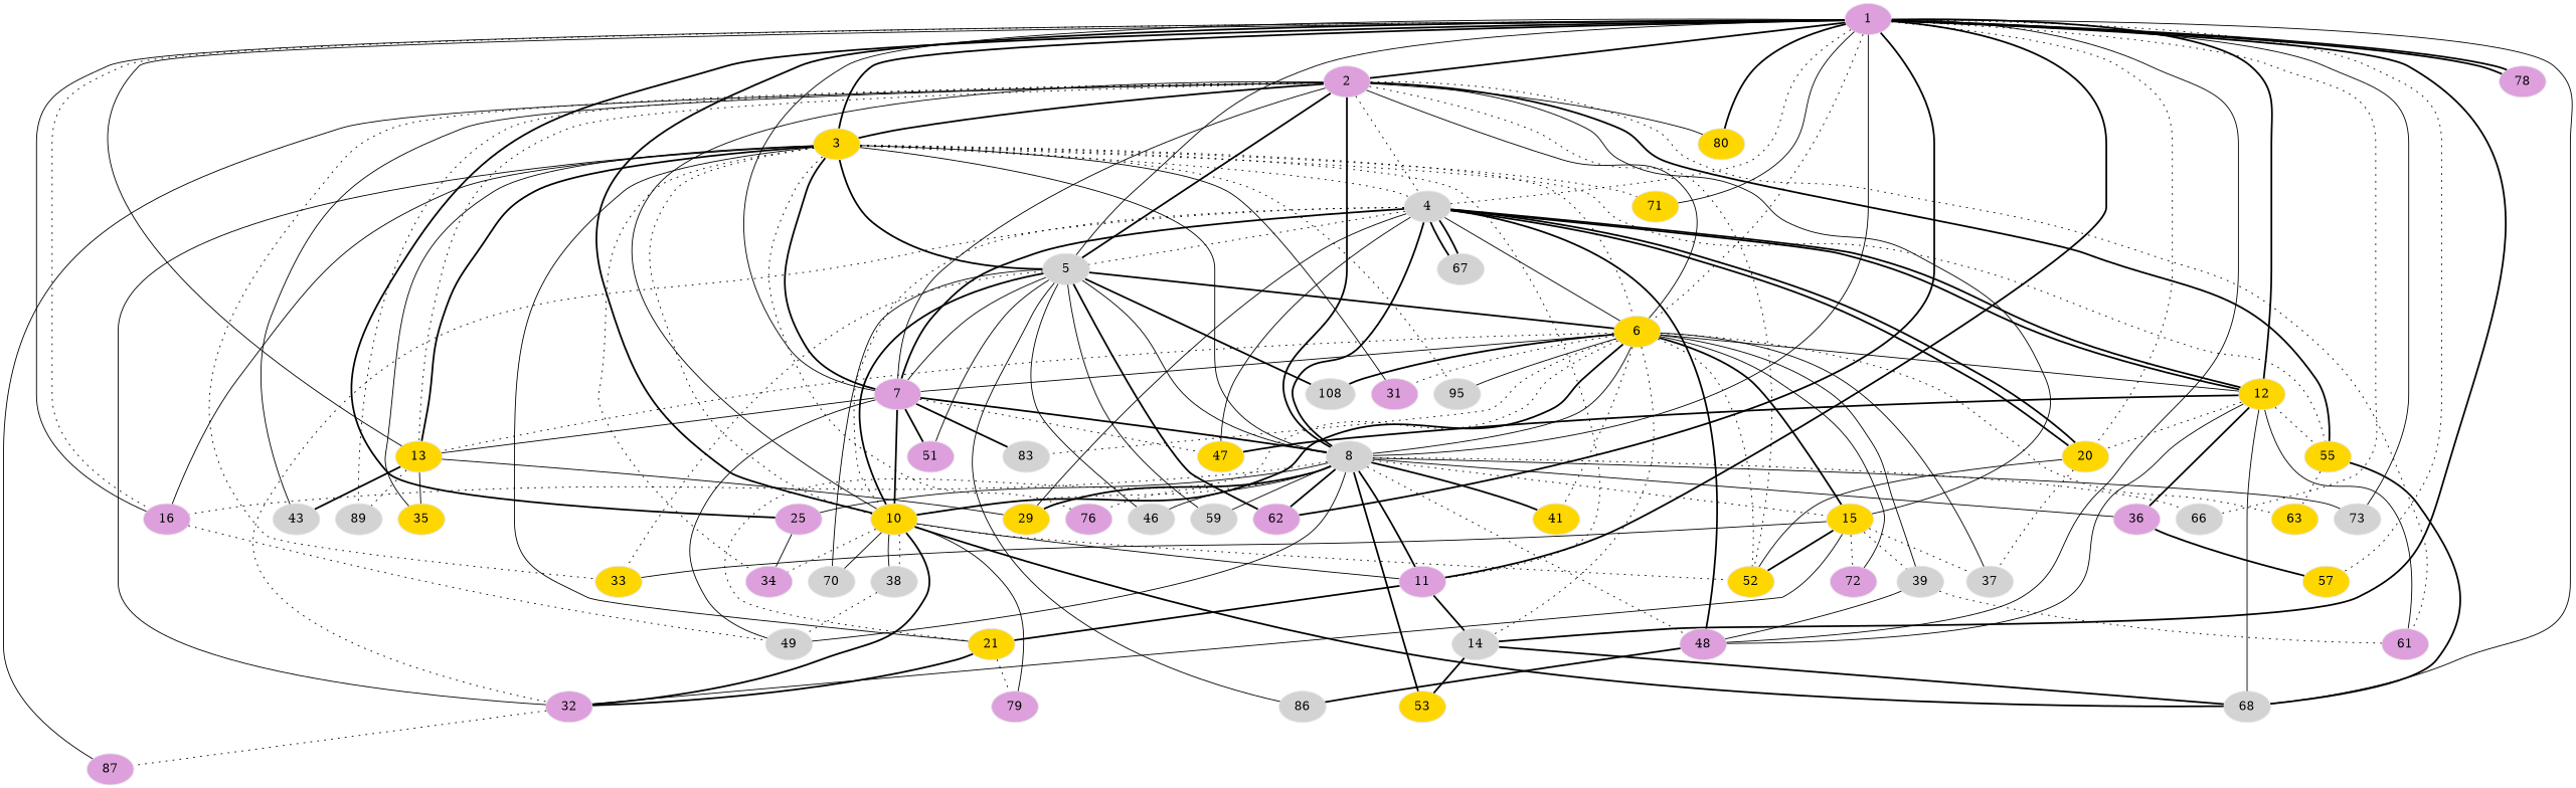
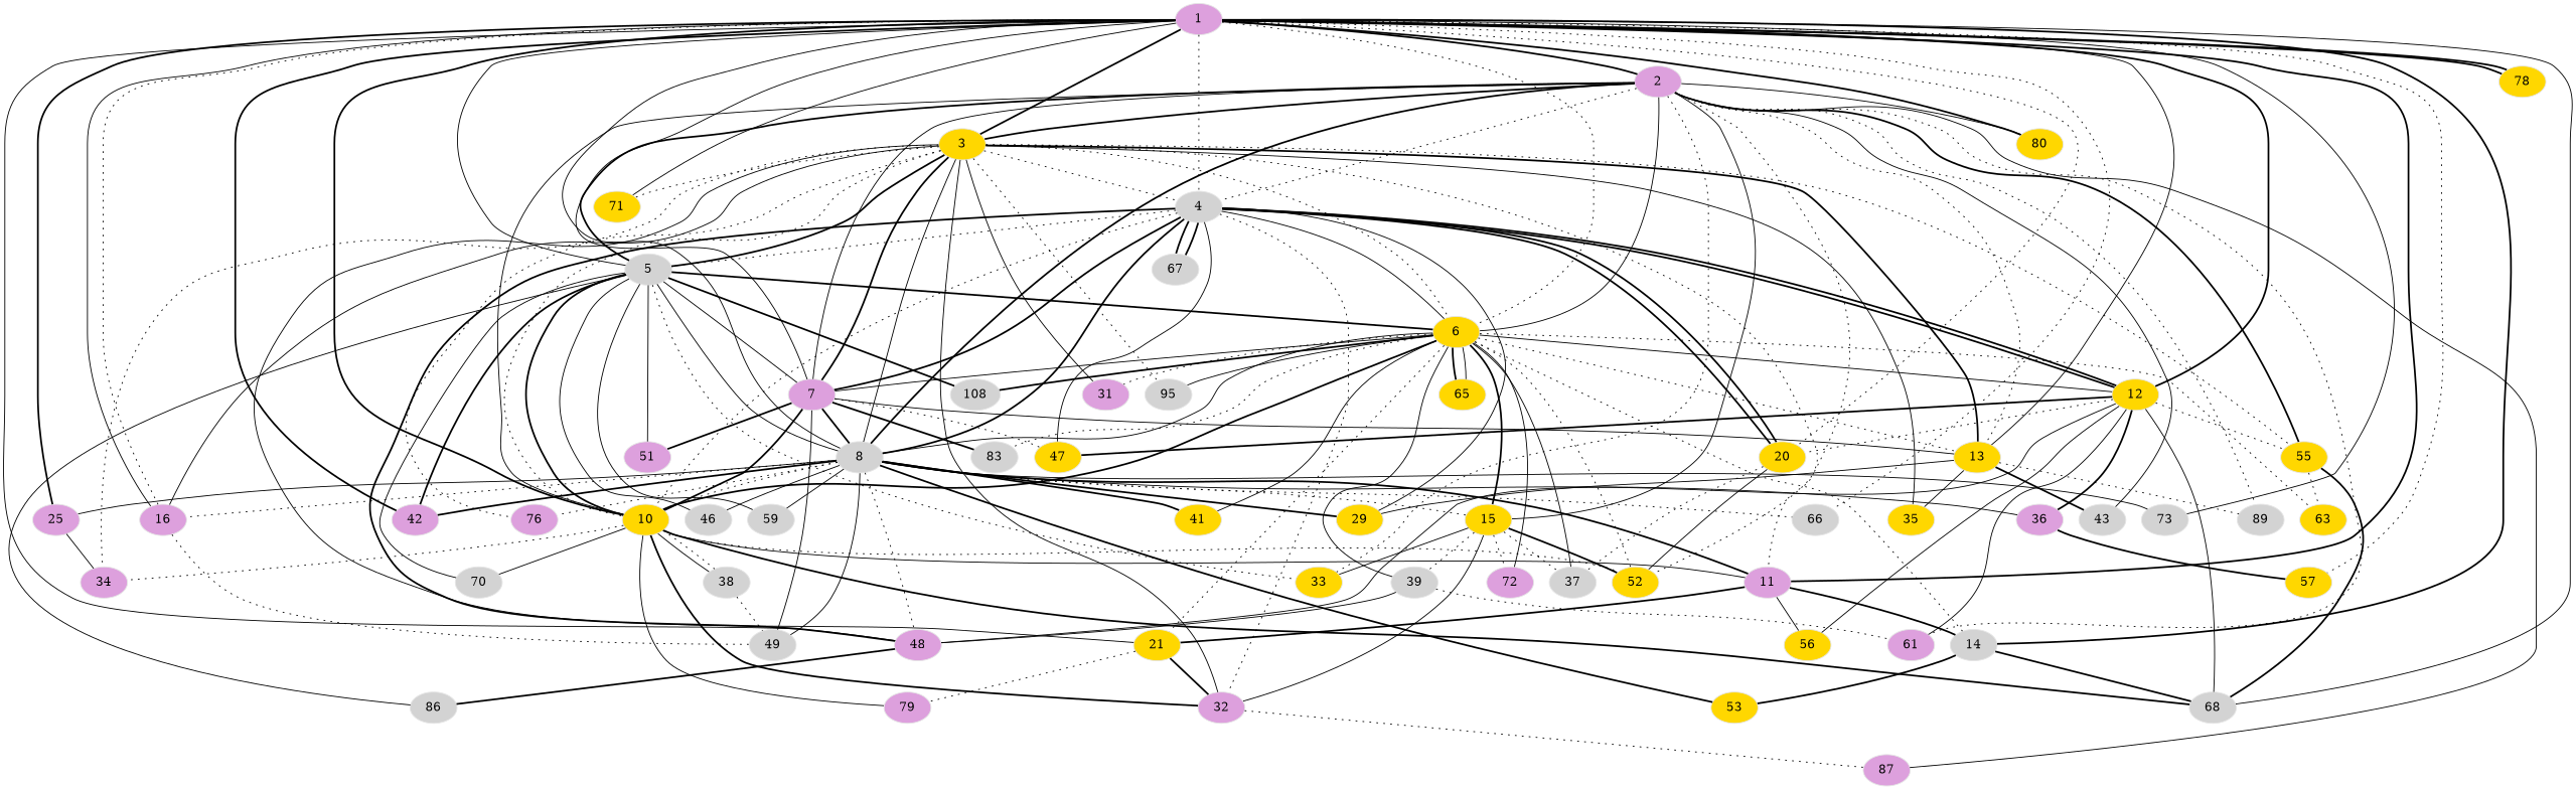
  graph {
    node [color=gray90 fillcolor=gold style=filled]
    edge [style=solid]
    1 [fillcolor=plum]
    2 [fillcolor=plum]
    3
    4 [fillcolor=lightgrey]
    5 [fillcolor=lightgrey super="+60"]
    6
    7 [fillcolor=plum super="+40"]
    8 [fillcolor=lightgrey super="+42+106+94+9+23"]
    10 [super="+64+93+81+88"]
    11 [fillcolor=plum super="+105+50"]
    12 [super="+116+98+24"]
    13 [super="+122+22+18+82"]
    14 [fillcolor=lightgrey]
    16 [fillcolor=plum super="+75"]
    20 [super="+120+26"]
    25 [fillcolor=plum]
    48 [fillcolor=plum super="+121+102"]
    57
-   62 [fillcolor=plum super="+69"]
+   62 [fillcolor=plum super="+69" label=42]
    66 [fillcolor=lightgrey]
    68 [fillcolor=lightgrey super="+96+90+84"]
    71
    73 [fillcolor=lightgrey]
-   78 [fillcolor=plum]
+   78
    80
    15 [super="+28+58+74"]
    33
    43 [fillcolor=lightgrey]
    52 [super="+100+103"]
    55 [super="+123"]
    61 [fillcolor=plum super="+91"]
    87 [fillcolor=plum]
    89 [fillcolor=lightgrey]
    21 [super="+77"]
    31 [fillcolor=plum]
    32 [fillcolor=plum super="+44"]
    34 [fillcolor=plum]
    35
    76 [fillcolor=plum]
    95 [fillcolor=lightgrey]
    29
    47
    67 [fillcolor=lightgrey]
    46 [fillcolor=lightgrey]
    51 [fillcolor=plum]
    59 [fillcolor=lightgrey]
    70 [fillcolor=lightgrey]
    86 [fillcolor=lightgrey]
    108 [fillcolor=lightgrey]
    37 [fillcolor=lightgrey super="+117"]
    39 [fillcolor=lightgrey super="+112"]
    41
    63
+   65
    72 [fillcolor=plum]
    83 [fillcolor=lightgrey]
    49 [fillcolor=lightgrey super="+54"]
    36 [fillcolor=plum]
    53
    38 [fillcolor=lightgrey]
    79 [fillcolor=plum]
+   56
    1 -- 2 [style=bold]
    1 -- 3 [style=bold]
    1 -- 4 [style=dotted]
    1 -- 5
    1 -- 6 [style=dotted]
    1 -- 7 [weight=2]
    1 -- 8 [weight=4]
    1 -- 10 [style=bold]
    1 -- 11 [style=bold]
    1 -- 12 [style=bold]
    1 -- 13 [weight=2]
    1 -- 14 [style=bold]
    1 -- 16 [weight=2]
    1 -- 16 [style=dotted]
    1 -- 20 [style=dotted weight=2]
    1 -- 25 [style=bold]
    1 -- 48
    1 -- 57 [style=dotted]
    1 -- 62 [style=bold]
    1 -- 66 [style=dotted]
    1 -- 68
    1 -- 71
    1 -- 73
    1 -- 78 [style=bold]
    1 -- 78 [style=bold]
    1 -- 80 [style=bold]
    2 -- 3 [style=bold]
    2 -- 4 [style=dotted]
    2 -- 5 [style=bold]
    2 -- 6
    2 -- 7 [weight=2]
    2 -- 8 [style=bold weight=4]
    2 -- 10
    2 -- 13 [style=dotted]
    2 -- 80
    2 -- 15
    2 -- 33 [style=dotted]
    2 -- 43
    2 -- 52 [style=dotted]
    2 -- 55 [style=bold]
    2 -- 61 [style=dotted]
    2 -- 87
    2 -- 89 [style=dotted]
    3 -- 4 [style=dotted]
    3 -- 5 [style=bold]
    3 -- 6 [style=dotted]
    3 -- 7 [style=bold]
    3 -- 8 [weight=2]
    3 -- 10 [style=dotted]
    3 -- 11 [style=dotted]
    3 -- 13 [style=bold]
    3 -- 16
    3 -- 71 [style=dotted]
    3 -- 55 [style=dotted]
    3 -- 21
    3 -- 31
    3 -- 32
    3 -- 34 [style=dotted]
    3 -- 35
    3 -- 76 [style=dotted]
    3 -- 95 [style=dotted]
    4 -- 5 [style=dotted]
    4 -- 6
    4 -- 7 [style=bold]
    4 -- 8 [style=bold weight=2]
    4 -- 10 [style=dotted weight=2]
    4 -- 12 [style=bold weight=2]
    4 -- 12 [style=bold]
    4 -- 20 [style=bold]
    4 -- 20 [style=bold]
    4 -- 48 [style=bold]
    4 -- 32 [style=dotted]
    4 -- 29
    4 -- 47
    4 -- 67 [style=bold]
    4 -- 67 [style=bold]
    5 -- 6 [style=bold]
    5 -- 7
    5 -- 8 [weight=3]
    5 -- 10 [style=bold]
    5 -- 62 [style=bold]
    5 -- 33 [style=dotted]
    5 -- 46
    5 -- 51
    5 -- 59
    5 -- 70
    5 -- 86
    5 -- 108 [style=bold]
    6 -- 7
    6 -- 8 [weight=3]
    6 -- 10 [style=bold]
    6 -- 12 [weight=2]
    6 -- 13 [style=dotted]
    6 -- 14 [style=dotted]
    6 -- 15 [style=bold weight=2]
    6 -- 52 [style=dotted weight=2]
    6 -- 21 [style=dotted]
    6 -- 31 [style=dotted]
    6 -- 95
    6 -- 108 [style=bold]
    6 -- 37
    6 -- 39
-   6 -- 41 [style=dotted]
+   6 -- 41
    6 -- 63 [style=dotted]
+   6 -- 65 [style=bold]
+   6 -- 65
    6 -- 72
    6 -- 83 [style=dotted]
    7 -- 8 [style=bold weight=4]
    7 -- 10 [style=bold weight=2]
    7 -- 13
    7 -- 47 [style=dotted]
    7 -- 51 [style=bold]
    7 -- 83 [style=bold]
    7 -- 49
    8 -- 10 [style=dotted weight=3]
    8 -- 11 [style=bold]
    8 -- 16 [style=dotted]
    8 -- 25 [weight=2]
    8 -- 48 [style=dotted weight=2]
    8 -- 62 [style=bold]
    8 -- 66 [style=dotted]
    8 -- 73
    8 -- 15 [style=dotted]
    8 -- 76 [style=dotted]
    8 -- 29 [style=bold]
    8 -- 46
    8 -- 59
    8 -- 41 [style=bold]
    8 -- 49
    8 -- 36
    8 -- 53 [style=bold]
    10 -- 11
    10 -- 68 [style=bold]
    10 -- 52 [style=dotted]
    10 -- 32 [style=bold]
    10 -- 34 [style=dotted]
    10 -- 70
    10 -- 38
    10 -- 38 [style=dotted]
    10 -- 79
    11 -- 14 [style=bold]
    11 -- 21 [style=bold]
+   11 -- 56
    12 -- 20 [style=dotted]
    12 -- 48
    12 -- 68
    12 -- 55 [style=dotted]
    12 -- 61
    12 -- 47 [style=bold]
    12 -- 36 [style=bold]
+   12 -- 56
    13 -- 43 [style=bold]
    13 -- 89 [style=dotted]
    13 -- 35
    13 -- 29
    14 -- 68 [style=bold]
    14 -- 53 [style=bold]
    16 -- 49 [style=dotted]
    20 -- 52
    20 -- 37 [style=dotted]
    25 -- 34
    48 -- 86 [style=bold]
    15 -- 33
    15 -- 52 [style=bold weight=2]
    15 -- 32
    15 -- 37 [style=dotted]
    15 -- 39 [style=dotted]
    15 -- 72 [style=dotted]
    55 -- 68 [style=bold]
    55 -- 63 [style=dotted]
    21 -- 32 [style=bold]
    21 -- 79 [style=dotted]
    32 -- 87 [style=dotted]
    39 -- 48
    39 -- 61 [style=dotted]
    36 -- 57 [style=bold]
    38 -- 49 [style=dotted]
  }
